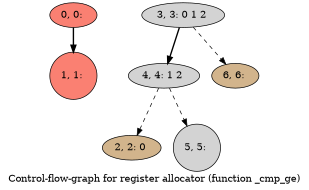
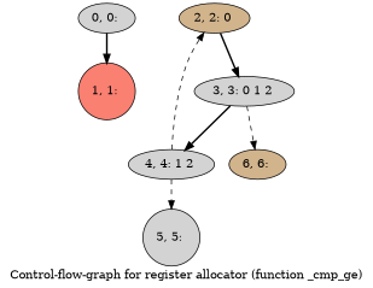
  digraph {
    label="Control-flow-graph for register allocator (function _cmp_ge)"
    node [fillcolor=lightgrey shape=ellipse style=filled]
    edge [style=bold]
-   n1 [fillcolor=salmon label="0, 0: "]
+   n1 [label="0, 0: "]
    n2 [fillcolor=salmon label="1, 1: " shape=circle]
    n3 [fillcolor=tan label="2, 2: 0 "]
    n4 [label="3, 3: 0 1 2 "]
    n5 [label="4, 4: 1 2 "]
    n6 [fillcolor=tan label="6, 6: "]
    n7 [label="5, 5: " shape=circle]
    n1 -> n2
+   n3 -> n4
    n4 -> n5
    n4 -> n6 [style=dashed]
    n5 -> n3 [style=dashed]
    n5 -> n7 [style=dashed]
  }
